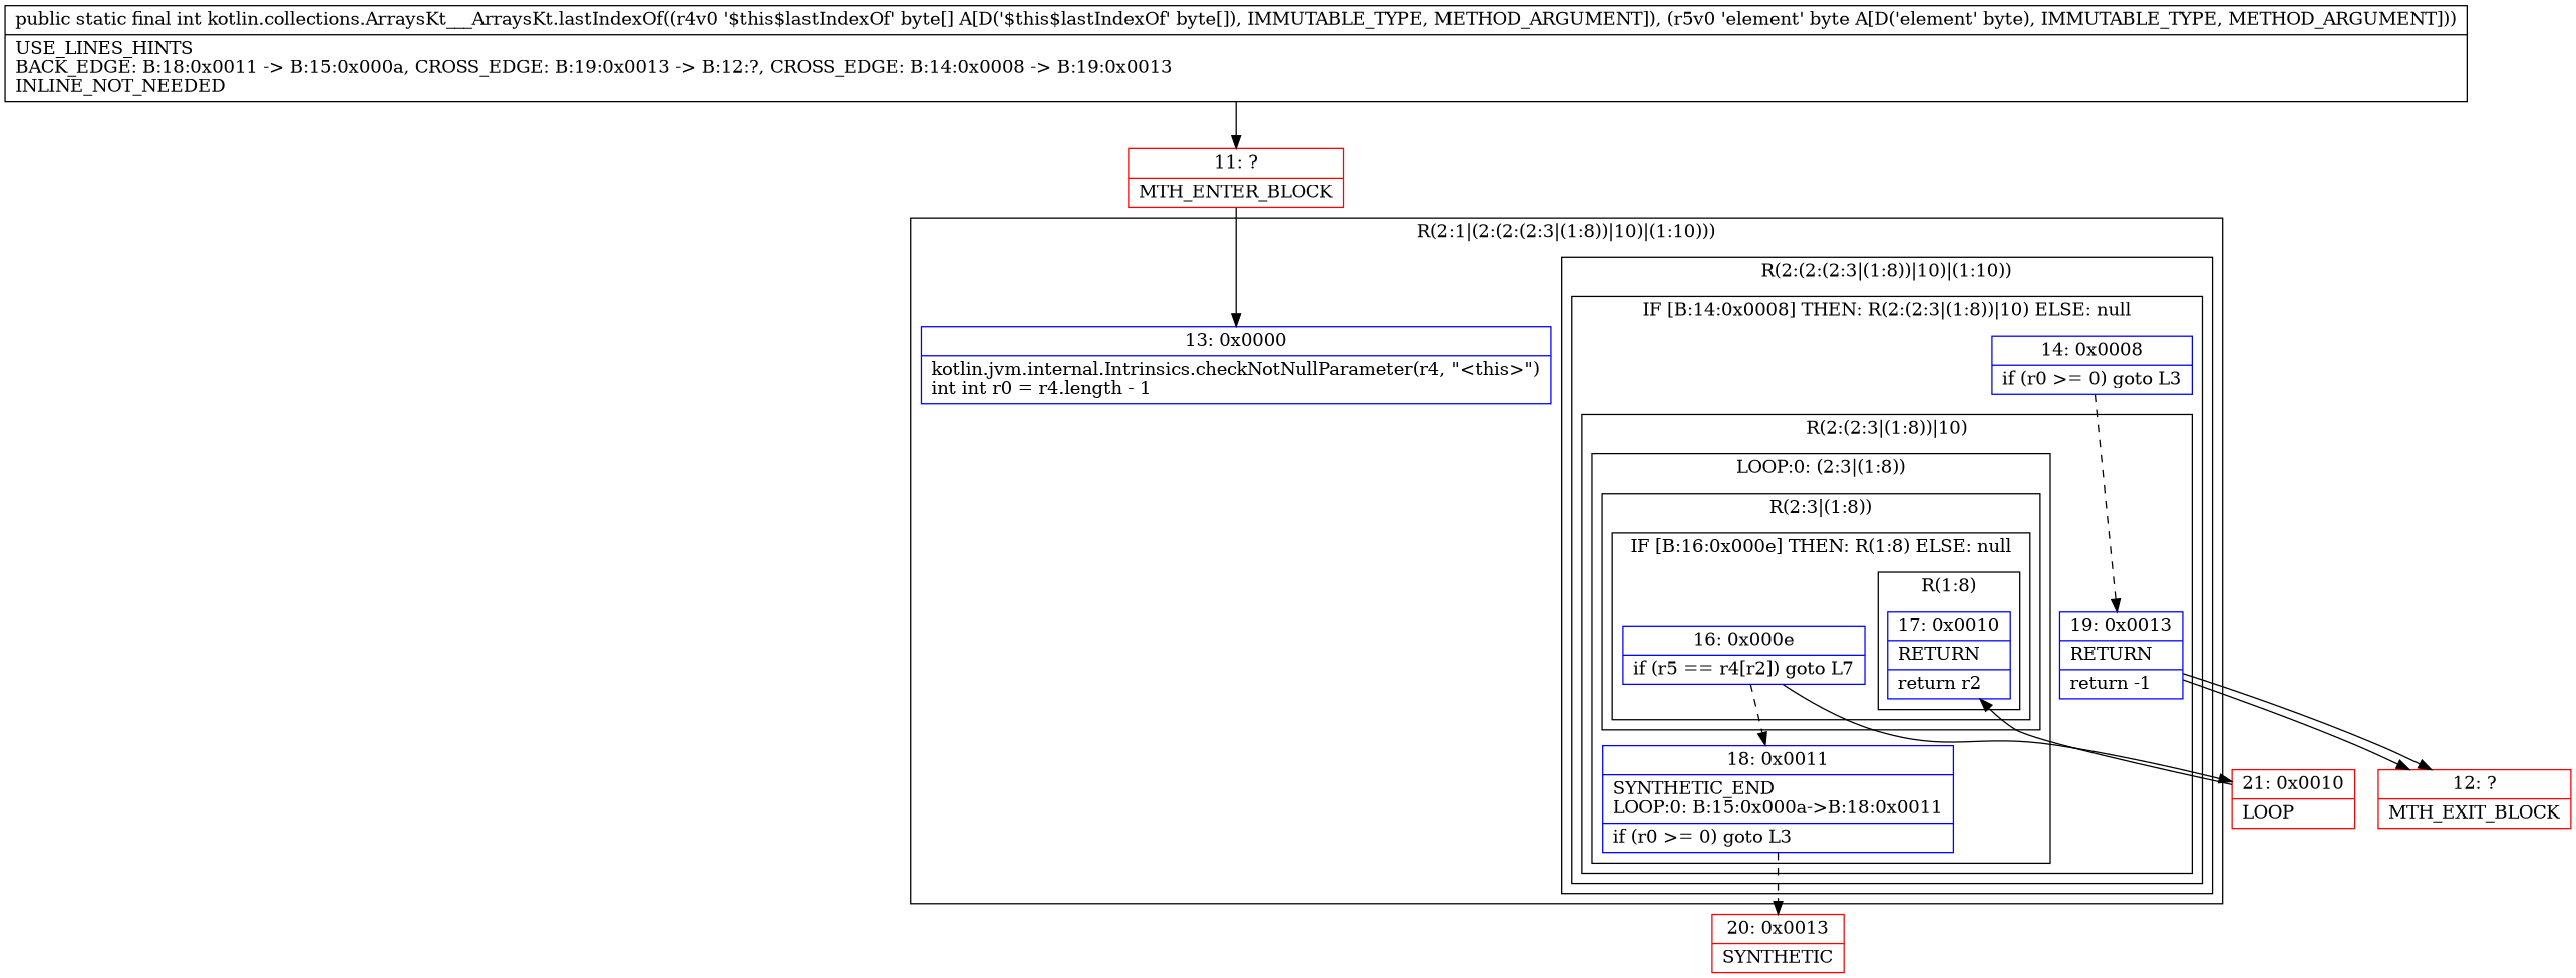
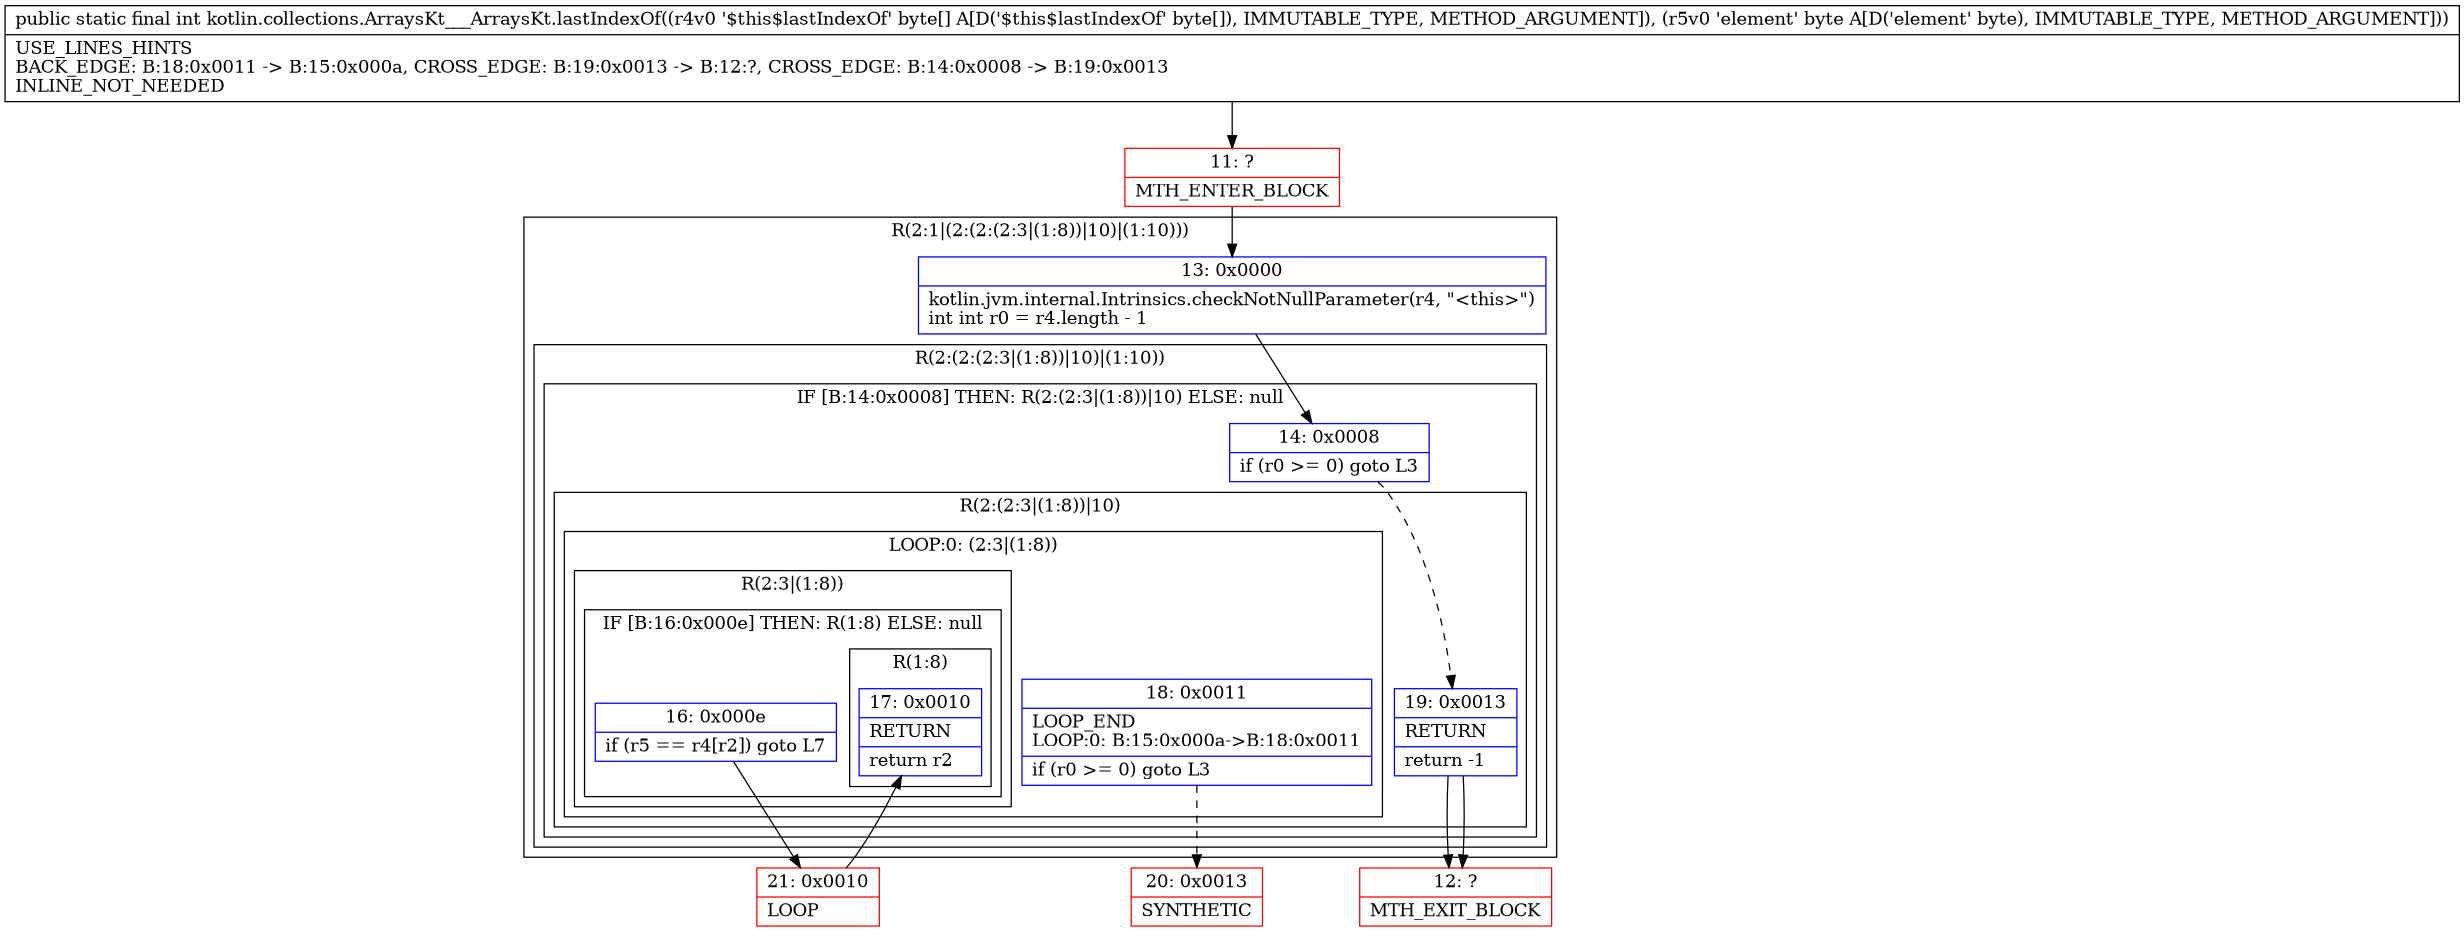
  digraph {
    node [color=blue shape=record]
    n1 [label="{17\:\ 0x0010|RETURN\l|return r2\l}"]
    n2 [label="{16\:\ 0x000e|if (r5 == r4[r2]) goto L7\l}"]
-   n3 [label="{18\:\ 0x0011|SYNTHETIC_END\lLOOP:0: B:15:0x000a\-\>B:18:0x0011\l|if (r0 \>= 0) goto L3\l}"]
+   n3 [label="{18\:\ 0x0011|LOOP_END\lLOOP:0: B:15:0x000a\-\>B:18:0x0011\l|if (r0 \>= 0) goto L3\l}"]
    n4 [label="{19\:\ 0x0013|RETURN\l|return \-1\l}"]
    n5 [label="{14\:\ 0x0008|if (r0 \>= 0) goto L3\l}"]
    n6 [label="{13\:\ 0x0000|kotlin.jvm.internal.Intrinsics.checkNotNullParameter(r4, \"\<this\>\")\lint int r0 = r4.length \- 1\l}"]
    n7 [color=red label="{21\:\ 0x0010|LOOP\l}"]
    n8 [color=red label="{20\:\ 0x0013|SYNTHETIC\l}"]
    n9 [color=red label="{12\:\ ?|MTH_EXIT_BLOCK\l}"]
    n10 [color=red label="{11\:\ ?|MTH_ENTER_BLOCK\l}"]
    n11 [label="{public static final int kotlin.collections.ArraysKt___ArraysKt.lastIndexOf((r4v0 '$this$lastIndexOf' byte[] A[D('$this$lastIndexOf' byte[]), IMMUTABLE_TYPE, METHOD_ARGUMENT]), (r5v0 'element' byte A[D('element' byte), IMMUTABLE_TYPE, METHOD_ARGUMENT]))  | USE_LINES_HINTS\lBACK_EDGE: B:18:0x0011 \-\> B:15:0x000a, CROSS_EDGE: B:19:0x0013 \-\> B:12:?, CROSS_EDGE: B:14:0x0008 \-\> B:19:0x0013\lINLINE_NOT_NEEDED\l}" color=""]
    subgraph cluster_1 {
      label="R(2:1|(2:(2:(2:3|(1:8))|10)|(1:10)))"
      n6
      subgraph cluster_2 {
        label="R(2:(2:(2:3|(1:8))|10)|(1:10))"
        subgraph cluster_3 {
          label="IF [B:14:0x0008] THEN: R(2:(2:3|(1:8))|10) ELSE: null"
          n5
          subgraph cluster_4 {
            label="R(2:(2:3|(1:8))|10)"
            n4
            subgraph cluster_5 {
              label="LOOP:0: (2:3|(1:8))"
              n3
              subgraph cluster_6 {
                label="R(2:3|(1:8))"
                subgraph cluster_7 {
                  label="IF [B:16:0x000e] THEN: R(1:8) ELSE: null"
                  n2
                  subgraph cluster_8 {
                    label="R(1:8)"
                    n1
                  }
                }
              }
            }
          }
        }
        subgraph cluster_9 {
          label="R(1:10)"
        }
      }
    }
-   n2 -> n3 [style=dashed]
    n2 -> n7
    n3 -> n8 [style=dashed]
    n4 -> n9
    n4 -> n9
    n5 -> n4 [style=dashed]
+   n6 -> n5
    n7 -> n1
    n10 -> n6
    n11 -> n10
  }
